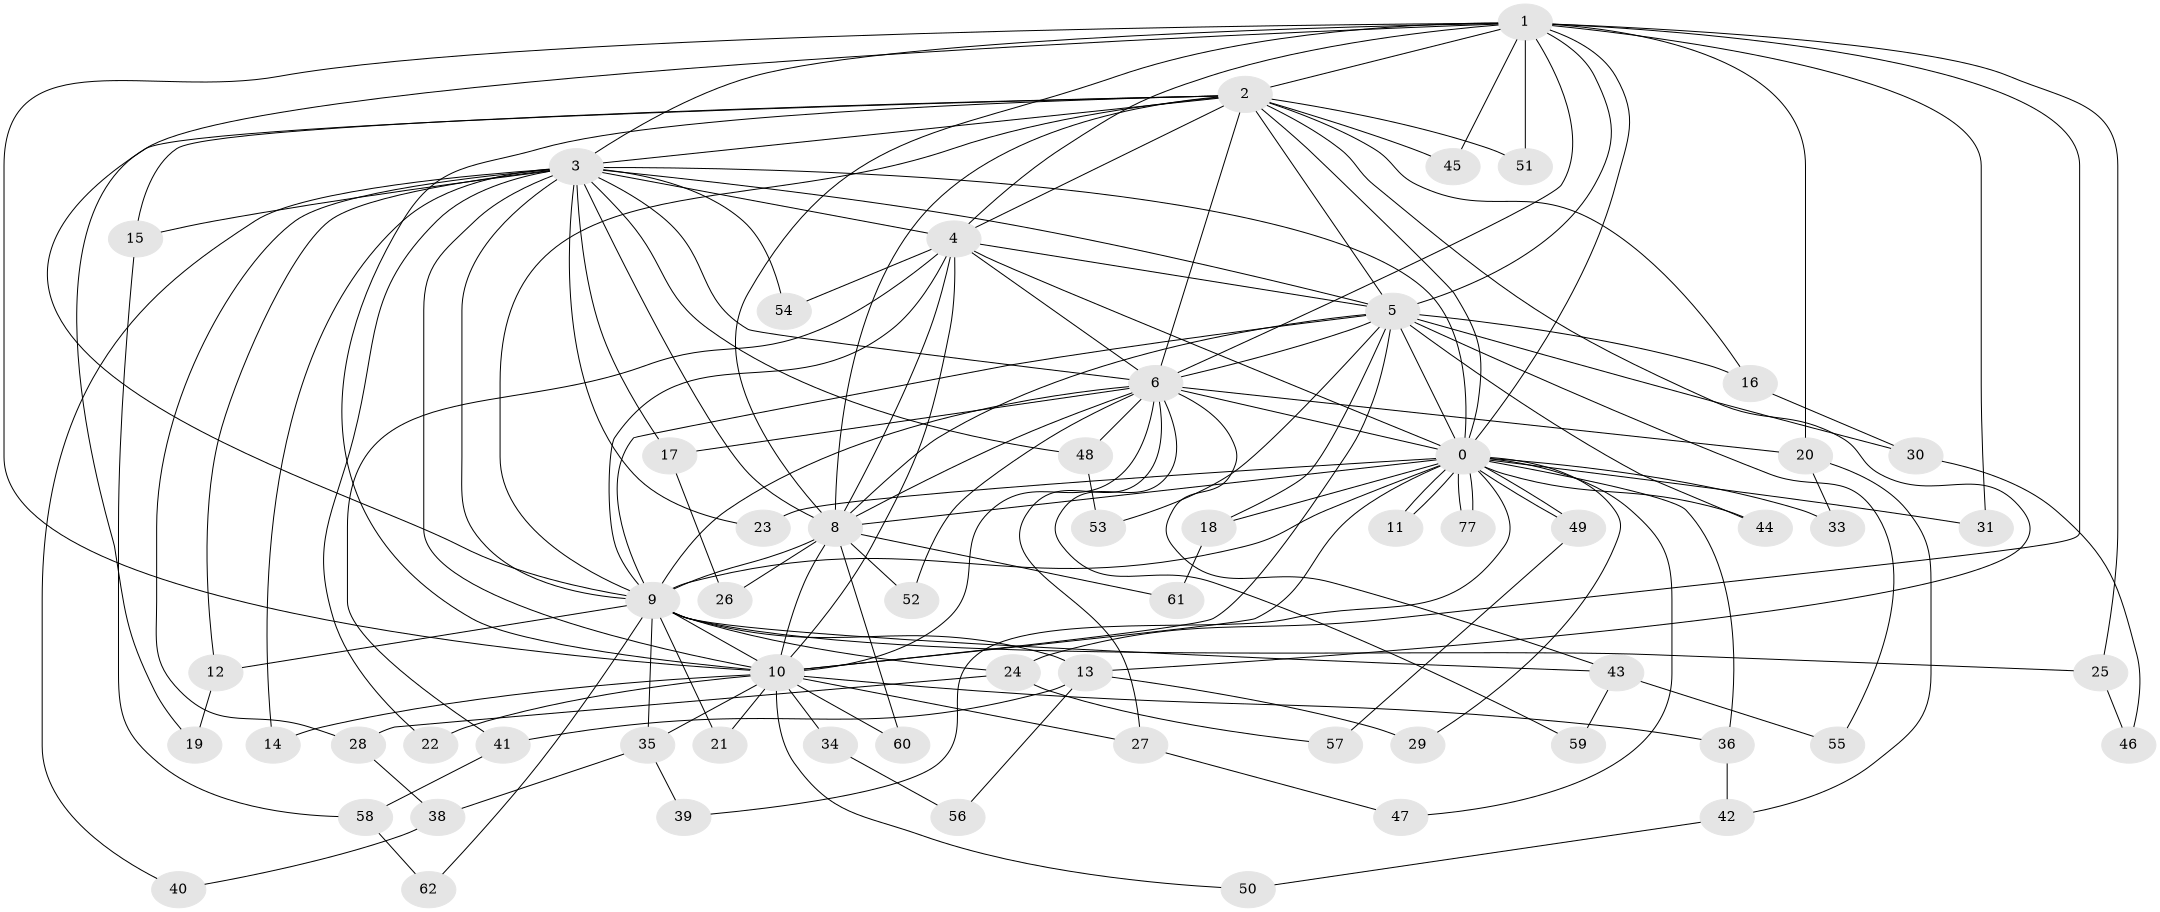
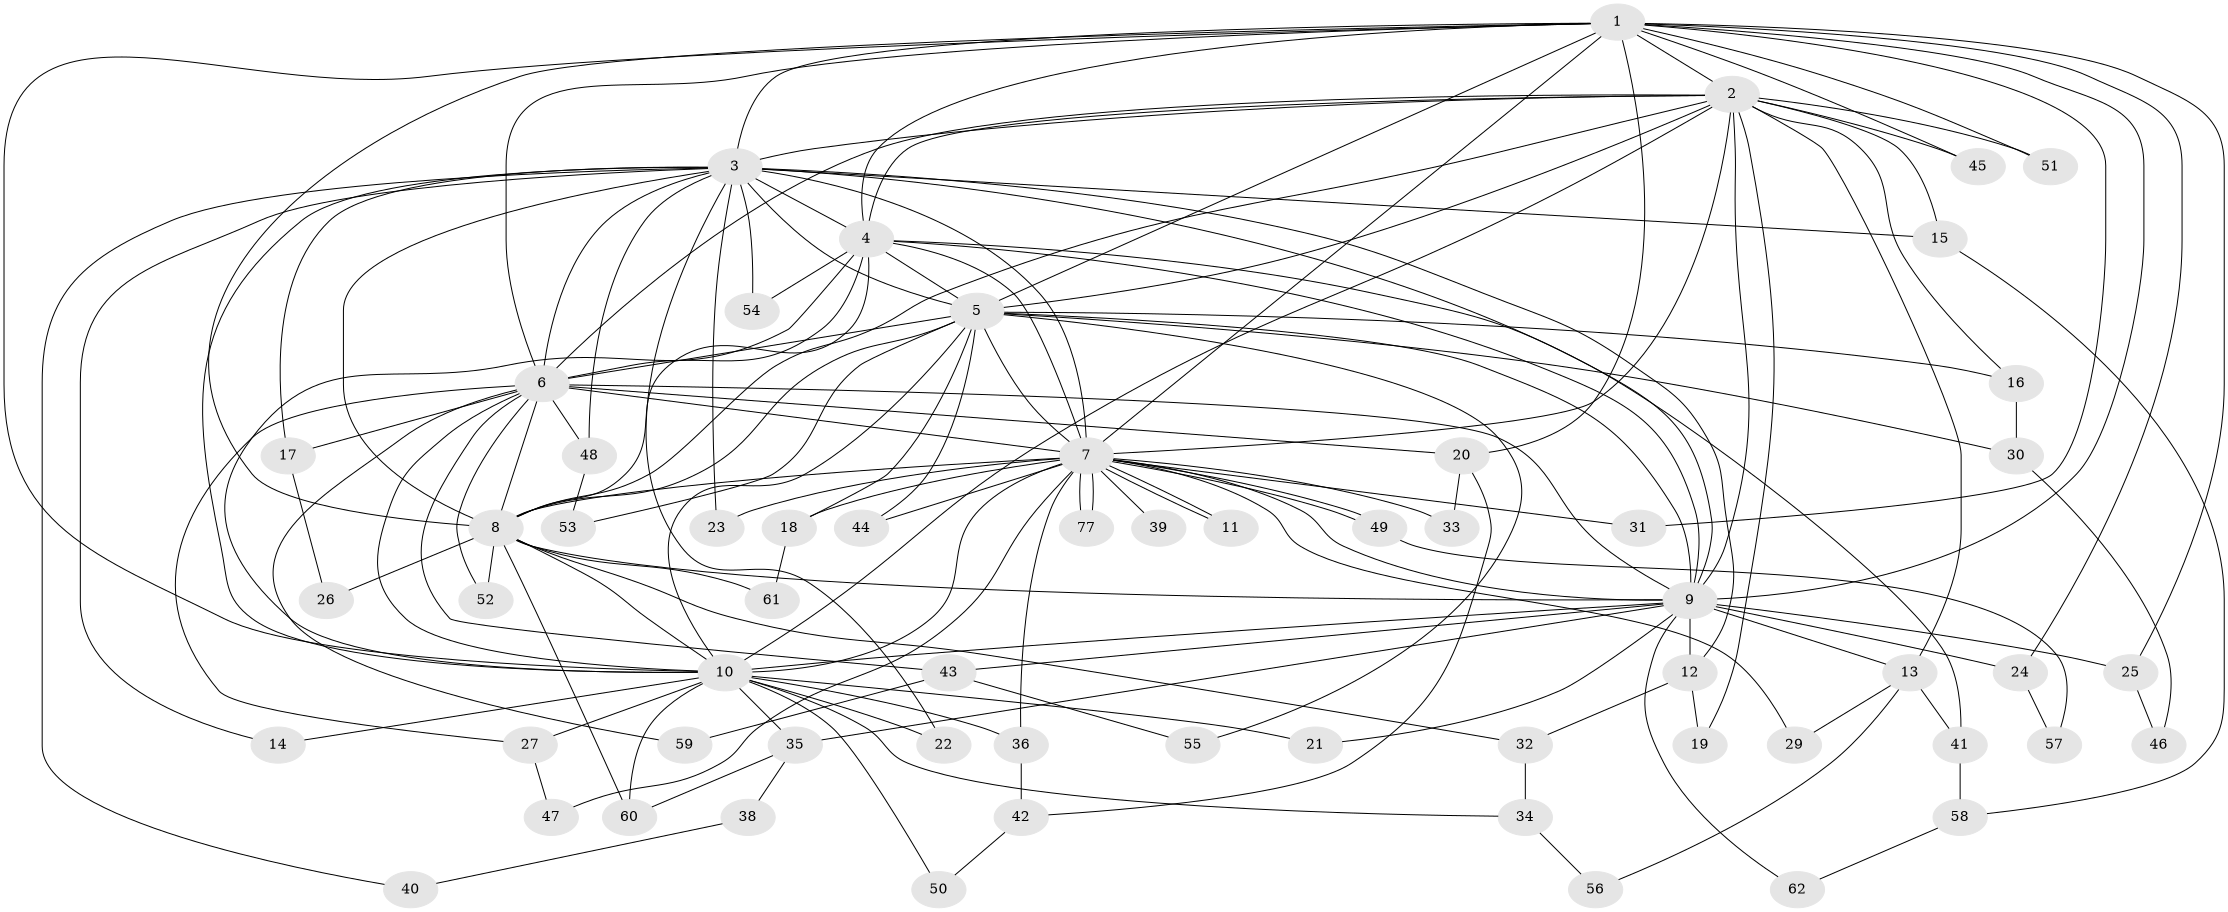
  graph {
    node [color=gray90 style=filled]
    1
    2
    3
    4
    5
    6
-   7 [label=0]
+   7
    8
    9
    10
    20
    24
    25
    31
    45
    51
    13
    15
    16
    19
    12
    14
    17
    22
    23
-   28
    40
    48
    54
    41
    18
    30
    44
    53
    55
    27
    43
    52
    59
    11
    29
    33
    36
    n44 [label=77]
    39
    47
    49
    26
+   32
    60
    61
    21
    35
    62
    34
    50
    42
    57
    46
    56
    58
    38
    1 -- 2
    1 -- 3
    1 -- 4
    1 -- 5
    1 -- 6
    1 -- 7
    1 -- 8
    1 -- 9
    1 -- 10
    1 -- 20
    1 -- 24
    1 -- 25
    1 -- 31
    1 -- 45
    1 -- 51
    2 -- 3
    2 -- 4
    2 -- 5
    2 -- 6
    2 -- 7
    2 -- 8
    2 -- 9
    2 -- 10
    2 -- 45
    2 -- 51
    2 -- 13
    2 -- 15
    2 -- 16
    2 -- 19
    3 -- 4
    3 -- 5
    3 -- 6
    3 -- 7
    3 -- 8
    3 -- 9
    3 -- 10
    3 -- 15
    3 -- 12
    3 -- 14
    3 -- 17
    3 -- 22
    3 -- 23
-   3 -- 28
    3 -- 40
    3 -- 48
    3 -- 54
    4 -- 5
    4 -- 6
    4 -- 7
    4 -- 8
    4 -- 9
    4 -- 10
    4 -- 54
    4 -- 41
    5 -- 6
    5 -- 7
    5 -- 8
    5 -- 9
    5 -- 10
    5 -- 16
    5 -- 18
    5 -- 30
    5 -- 44
    5 -- 53
    5 -- 55
    6 -- 7
    6 -- 8
    6 -- 9
    6 -- 10
    6 -- 20
    6 -- 17
    6 -- 48
    6 -- 27
    6 -- 43
    6 -- 52
    6 -- 59
    7 -- 8
    7 -- 9
    7 -- 10
    7 -- 31
    7 -- 23
    7 -- 18
    7 -- 44
    7 -- 11
    7 -- 11
    7 -- 29
    7 -- 33
    7 -- 36
    7 -- n44
    7 -- n44
    7 -- 39
    7 -- 47
    7 -- 49
    7 -- 49
    8 -- 9
    8 -- 10
    8 -- 52
    8 -- 26
+   8 -- 32
    8 -- 60
    8 -- 61
    9 -- 10
    9 -- 24
    9 -- 25
    9 -- 13
    9 -- 12
    9 -- 43
    9 -- 21
    9 -- 35
    9 -- 62
    10 -- 14
    10 -- 22
    10 -- 27
    10 -- 36
    10 -- 60
    10 -- 21
    10 -- 35
    10 -- 34
    10 -- 50
    20 -- 33
    20 -- 42
-   24 -- 28
    24 -- 57
    25 -- 46
    13 -- 41
    13 -- 29
    13 -- 56
    15 -- 58
    16 -- 30
    12 -- 19
+   12 -- 32
    17 -- 26
-   28 -- 38
    48 -- 53
    41 -- 58
    18 -- 61
    30 -- 46
    27 -- 47
    43 -- 55
    43 -- 59
    36 -- 42
    49 -- 57
-   35 -- 39
+   32 -- 34
+   35 -- 60
    35 -- 38
    34 -- 56
    42 -- 50
    58 -- 62
    38 -- 40
  }
